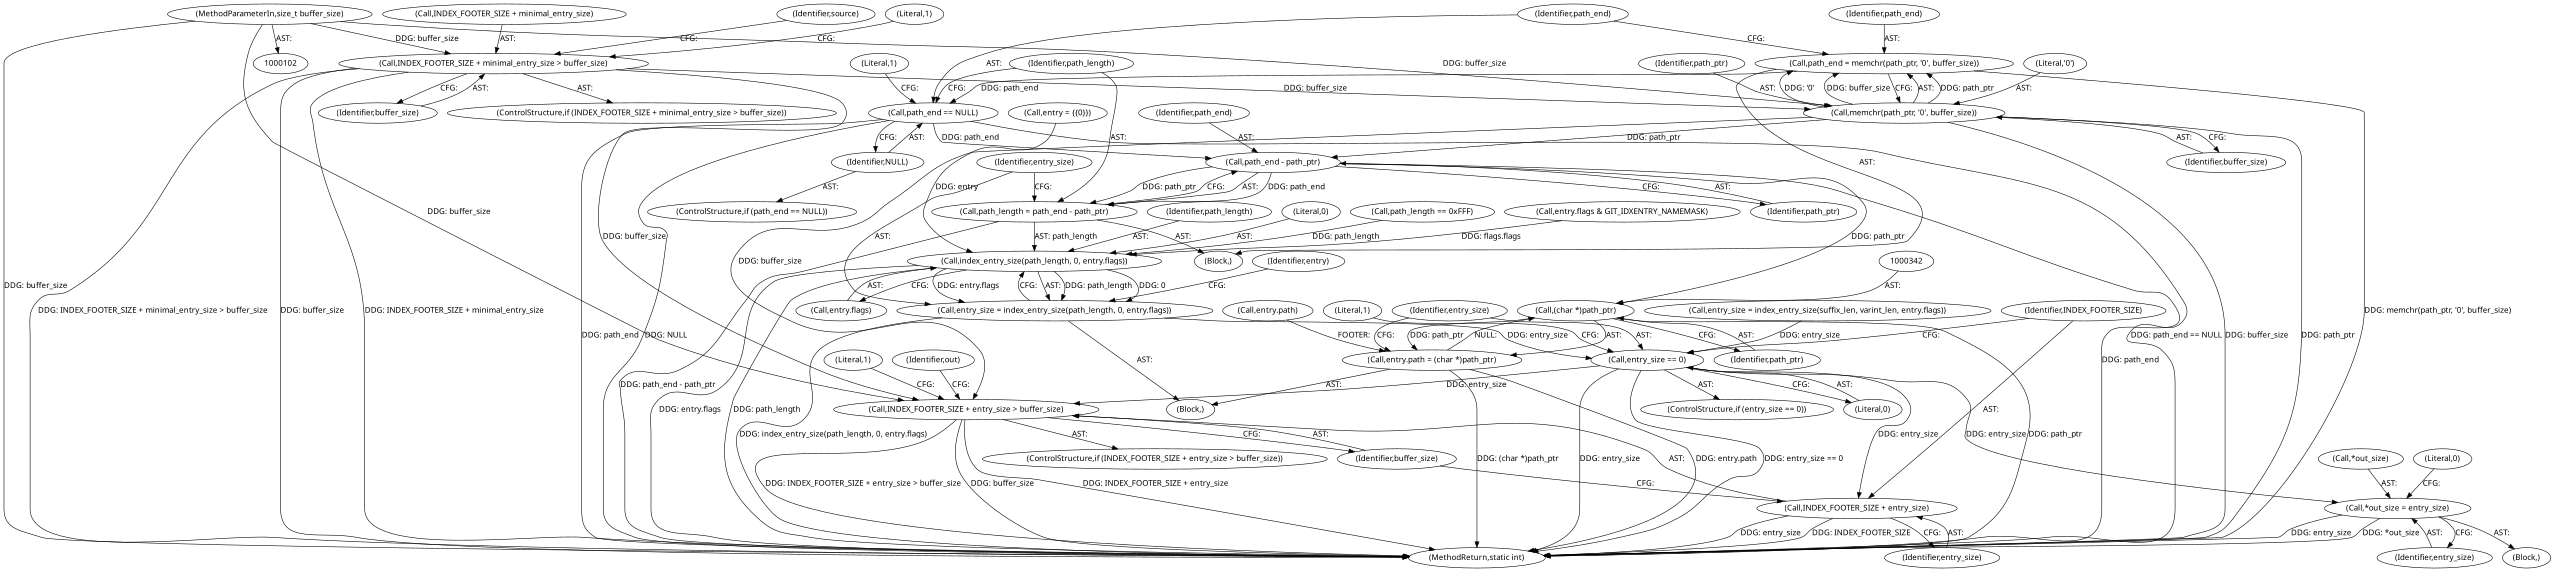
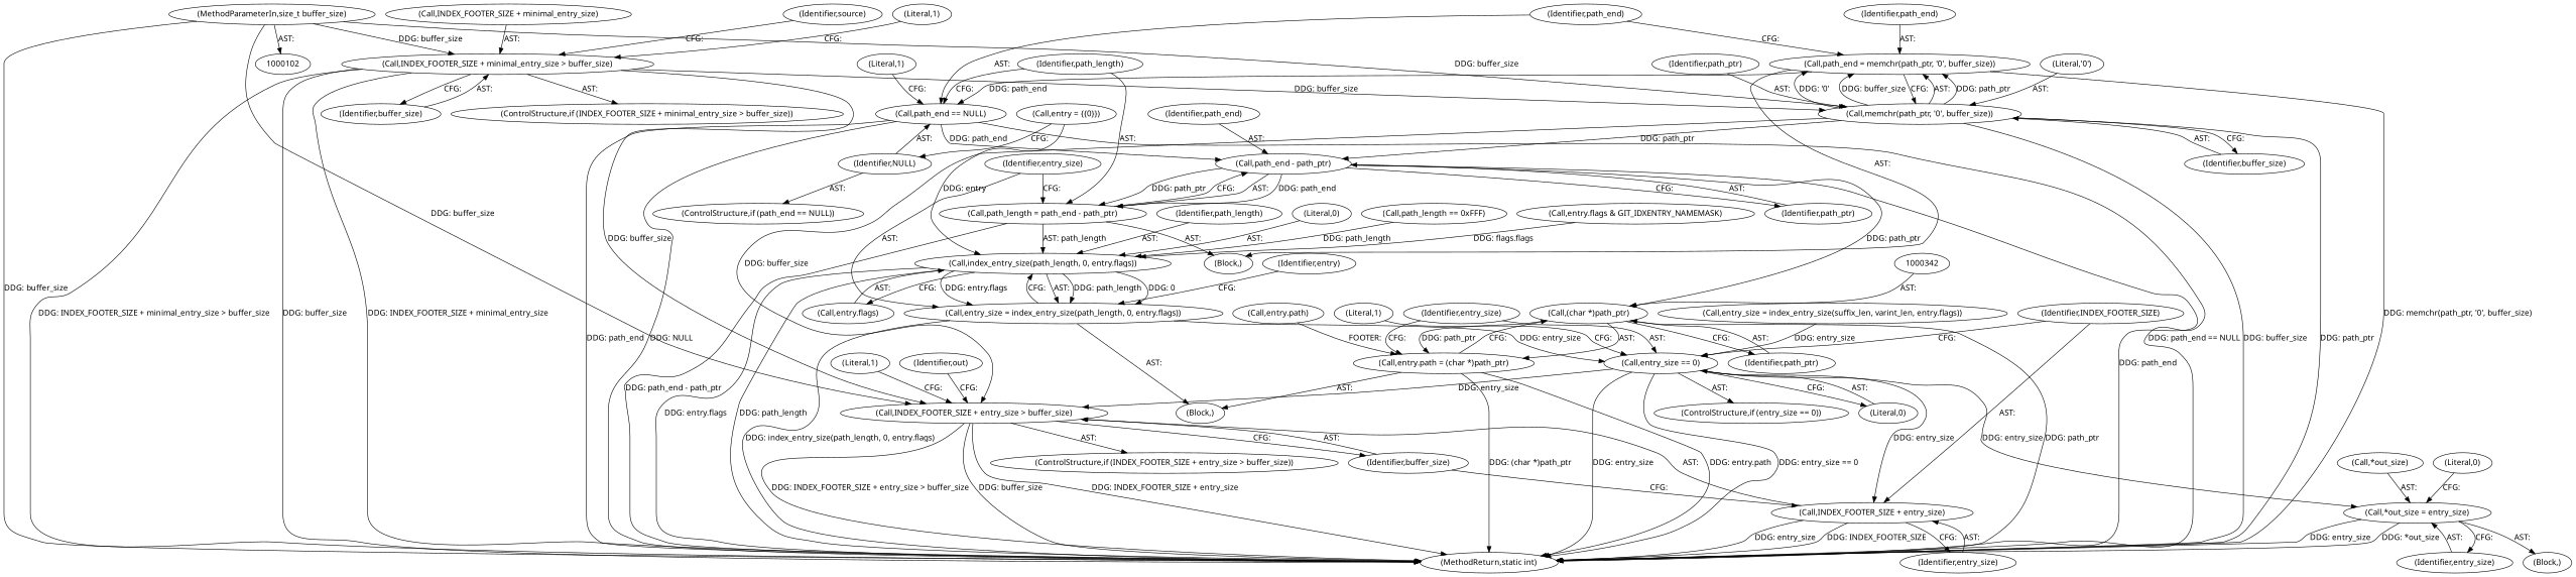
  digraph {
    fontname="Noto Sans"
    node [fontname="Noto Sans"]
    edge [fontname="Noto Sans"]
    n1 [label="(Call,path_end = memchr(path_ptr, '\0', buffer_size))"]
    n2 [label="(Call,memchr(path_ptr, '\0', buffer_size))"]
    n3 [label="(Call,path_end == NULL)"]
    n4 [label="(MethodReturn,static int)"]
    n5 [label="(Block,)"]
    n6 [label="(Call,path_end - path_ptr)"]
    n7 [label="(Call,INDEX_FOOTER_SIZE + entry_size > buffer_size)"]
    n8 [label="(Identifier,buffer_size)"]
    n9 [label="(Identifier,NULL)"]
    n10 [label="(Call,path_length = path_end - path_ptr)"]
    n11 [label="(Call,(char *)path_ptr)"]
    n12 [label="(Identifier,path_ptr)"]
    n13 [label="(Identifier,buffer_size)"]
    n14 [label="(ControlStructure,if (INDEX_FOOTER_SIZE + entry_size > buffer_size))"]
    n15 [label="(Call,INDEX_FOOTER_SIZE + minimal_entry_size > buffer_size)"]
    n16 [label="(Identifier,buffer_size)"]
    n17 [label="(ControlStructure,if (INDEX_FOOTER_SIZE + minimal_entry_size > buffer_size))"]
    n18 [label="(MethodParameterIn,size_t buffer_size)"]
    1000102
    n20 [label="(ControlStructure,if (path_end == NULL))"]
    n21 [label="(Call,index_entry_size(path_length, 0, entry.flags))"]
    n22 [label="(Call,entry.path = (char *)path_ptr)"]
    n23 [label="(Identifier,path_ptr)"]
    n24 [label="(Call,entry_size = index_entry_size(path_length, 0, entry.flags))"]
    n25 [label="(Call,entry.flags)"]
    n26 [label="(Call,entry_size == 0)"]
    n27 [label="(Block,)"]
    n28 [label="(Call,INDEX_FOOTER_SIZE + entry_size)"]
    n29 [label="(Call,*out_size = entry_size)"]
    n30 [label="(ControlStructure,if (entry_size == 0))"]
    n31 [label="(Literal,0)"]
    n32 [label="(Identifier,entry_size)"]
    n33 [label="(Block,)"]
    n34 [label="(Identifier,entry_size)"]
    n35 [label="(Identifier,path_end)"]
    n36 [label="(Identifier,entry)"]
    n37 [label="(Call,entry_size = index_entry_size(suffix_len, varint_len, entry.flags))"]
    n38 [label="(Identifier,path_end)"]
    n39 [label="(Identifier,path_length)"]
    n40 [label="(Call,entry.flags & GIT_IDXENTRY_NAMEMASK)"]
    n41 [label="(Identifier,out)"]
    n42 [label="(Literal,1)"]
    n43 [label="(Identifier,path_end)"]
    n44 [label="(Identifier,entry_size)"]
    n45 [label="(Literal,1)"]
    n46 [label="(Identifier,path_ptr)"]
    n47 [label="(Literal,1)"]
    n48 [label="(Identifier,path_length)"]
    n49 [label="(Call,INDEX_FOOTER_SIZE + minimal_entry_size)"]
    n50 [label="(Literal,'\0')"]
    n51 [label="(Call,entry.path)"]
    n52 [label="(Call,*out_size)"]
    n53 [label="(Call,entry = {{0}})"]
    n54 [label="(Literal,0)"]
    n55 [label="(Literal,1)"]
    n56 [label="(Call,path_length == 0xFFF)"]
    n57 [label="(Identifier,INDEX_FOOTER_SIZE)"]
    n58 [label="(Identifier,source)"]
    n59 [label="(Literal,0)"]
    n60 [label="(Identifier,entry_size)"]
    1000342
    n1 -> n2 [label="CFG: "]
    n1 -> n3 [label="DDG: path_end"]
    n1 -> n4 [label="DDG: memchr(path_ptr, '\0', buffer_size)"]
    n1 -> n5 [label="AST: "]
    n2 -> n1 [label="AST: "]
    n2 -> n1 [label="DDG: path_ptr"]
    n2 -> n1 [label="DDG: '\0'"]
    n2 -> n1 [label="DDG: buffer_size"]
    n2 -> n4 [label="DDG: buffer_size"]
    n2 -> n4 [label="DDG: path_ptr"]
    n2 -> n6 [label="DDG: path_ptr"]
    n2 -> n7 [label="DDG: buffer_size"]
    n2 -> n8 [label="CFG: "]
    n3 -> n4 [label="DDG: path_end == NULL"]
    n3 -> n4 [label="DDG: path_end"]
    n3 -> n4 [label="DDG: NULL"]
    n3 -> n6 [label="DDG: path_end"]
-   n3 -> n9 [label="CFG: "]
+   n53 -> n9 [label="CFG: "]
    n6 -> n4 [label="DDG: path_end"]
    n6 -> n10 [label="AST: "]
    n6 -> n10 [label="DDG: path_end"]
    n6 -> n10 [label="DDG: path_ptr"]
    n6 -> n11 [label="DDG: path_ptr"]
    n6 -> n12 [label="CFG: "]
    n7 -> n4 [label="DDG: buffer_size"]
    n7 -> n4 [label="DDG: INDEX_FOOTER_SIZE + entry_size"]
    n7 -> n4 [label="DDG: INDEX_FOOTER_SIZE + entry_size > buffer_size"]
    n7 -> n13 [label="CFG: "]
    n7 -> n14 [label="AST: "]
    n8 -> n2 [label="AST: "]
    n9 -> n3 [label="AST: "]
    n9 -> n20 [label="AST: "]
    n10 -> n4 [label="DDG: path_end - path_ptr"]
    n10 -> n5 [label="AST: "]
    n10 -> n6 [label="CFG: "]
    n10 -> n21 [label="AST: path_length"]
    n11 -> n4 [label="DDG: path_ptr"]
    n11 -> n22 [label="AST: "]
    n11 -> n22 [label="DDG: path_ptr"]
    n11 -> n23 [label="CFG: "]
    n12 -> n6 [label="AST: "]
    n13 -> n7 [label="AST: "]
    n13 -> n28 [label="CFG: "]
    n15 -> n2 [label="DDG: buffer_size"]
    n15 -> n4 [label="DDG: INDEX_FOOTER_SIZE + minimal_entry_size > buffer_size"]
    n15 -> n4 [label="DDG: buffer_size"]
    n15 -> n4 [label="DDG: INDEX_FOOTER_SIZE + minimal_entry_size"]
    n15 -> n7 [label="DDG: buffer_size"]
    n15 -> n16 [label="CFG: "]
    n15 -> n17 [label="AST: "]
    n16 -> n15 [label="AST: "]
    n18 -> n2 [label="DDG: buffer_size"]
    n18 -> n4 [label="DDG: buffer_size"]
    n18 -> n7 [label="DDG: buffer_size"]
    n18 -> n15 [label="DDG: buffer_size"]
    n18 -> 1000102 [label="AST: "]
    n21 -> n4 [label="DDG: entry.flags"]
    n21 -> n4 [label="DDG: path_length"]
    n21 -> n24 [label="AST: "]
    n21 -> n24 [label="DDG: path_length"]
    n21 -> n24 [label="DDG: 0"]
    n21 -> n24 [label="DDG: entry.flags"]
    n21 -> n25 [label="CFG: "]
    n22 -> n4 [label="DDG: entry.path"]
    n22 -> n4 [label="DDG: (char *)path_ptr"]
-   n22 -> n11 [label="NULL: "]
+   n22 -> n11 [label="CFG: "]
    n22 -> n27 [label="AST: "]
    n23 -> n11 [label="AST: "]
    n24 -> n4 [label="DDG: index_entry_size(path_length, 0, entry.flags)"]
    n24 -> n21 [label="CFG: "]
    n24 -> n26 [label="DDG: entry_size"]
    n24 -> n27 [label="AST: "]
    n25 -> n21 [label="AST: "]
    n26 -> n4 [label="DDG: entry_size"]
    n26 -> n4 [label="DDG: entry_size == 0"]
    n26 -> n7 [label="DDG: entry_size"]
    n26 -> n28 [label="DDG: entry_size"]
    n26 -> n29 [label="DDG: entry_size"]
    n26 -> n30 [label="AST: "]
    n26 -> n31 [label="CFG: "]
    n28 -> n4 [label="DDG: entry_size"]
    n28 -> n4 [label="DDG: INDEX_FOOTER_SIZE"]
    n28 -> n7 [label="AST: "]
    n28 -> n32 [label="CFG: "]
    n29 -> n4 [label="DDG: entry_size"]
    n29 -> n4 [label="DDG: *out_size"]
    n29 -> n33 [label="AST: "]
    n29 -> n34 [label="CFG: "]
    n31 -> n26 [label="AST: "]
    n32 -> n28 [label="AST: "]
    n34 -> n29 [label="AST: "]
    n35 -> n1 [label="AST: "]
    n36 -> n24 [label="CFG: "]
    n37 -> n26 [label="DDG: entry_size"]
    n38 -> n6 [label="AST: "]
    n39 -> n21 [label="AST: "]
    n40 -> n21 [label="DDG: flags.flags"]
    n41 -> n7 [label="CFG: "]
    n42 -> n15 [label="CFG: "]
    n43 -> n1 [label="CFG: "]
    n43 -> n3 [label="AST: "]
    n44 -> n22 [label="CFG: "]
    n44 -> n26 [label="AST: "]
    n45 -> n7 [label="CFG: "]
    n46 -> n2 [label="AST: "]
    n47 -> n3 [label="CFG: "]
    n48 -> n3 [label="CFG: "]
    n48 -> n10 [label="AST: "]
    n49 -> n15 [label="AST: "]
    n50 -> n2 [label="AST: "]
    n51 -> n22 [label="FOOTER: "]
    n52 -> n29 [label="AST: "]
    n53 -> n21 [label="DDG: entry"]
    n54 -> n21 [label="AST: "]
    n55 -> n26 [label="CFG: "]
    n56 -> n21 [label="DDG: path_length"]
    n57 -> n26 [label="CFG: "]
    n57 -> n28 [label="AST: "]
    n58 -> n15 [label="CFG: "]
    n59 -> n29 [label="CFG: "]
    n60 -> n10 [label="CFG: "]
    n60 -> n24 [label="AST: "]
    1000342 -> n11 [label="AST: "]
  }
